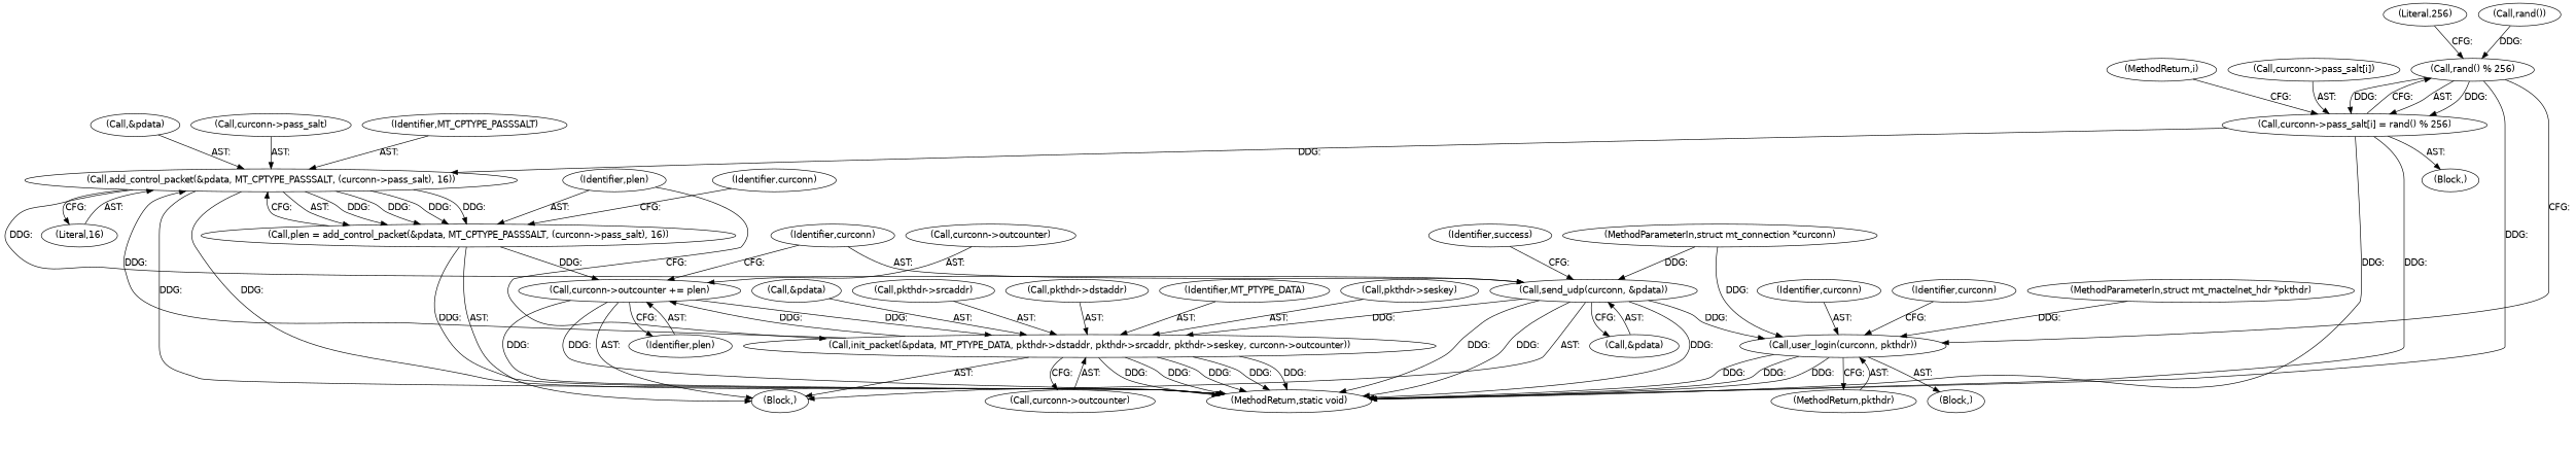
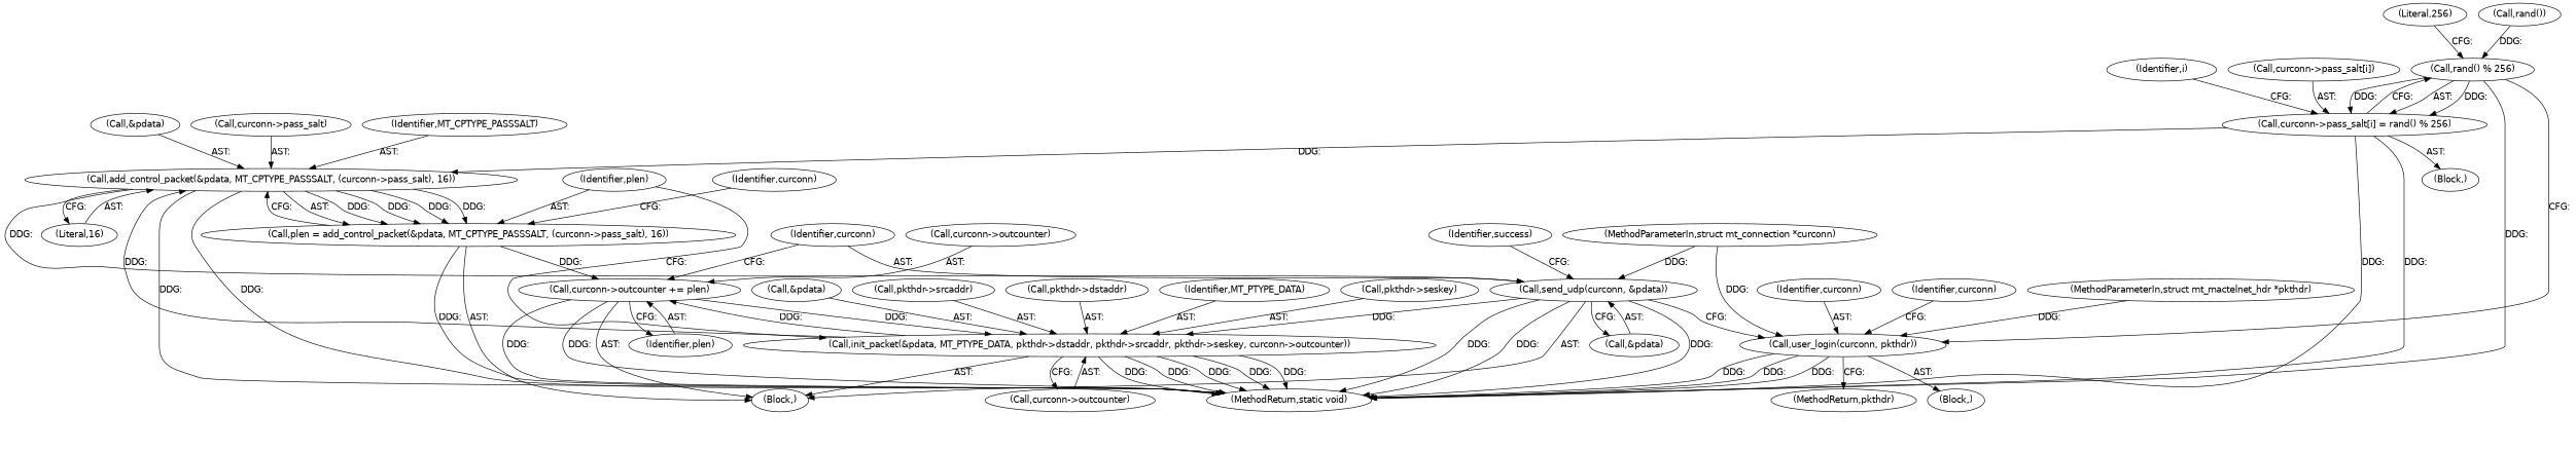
  digraph {
    fontname="DejaVu Sans"
    node [fontname="DejaVu Sans"]
    edge [fontname="DejaVu Sans"]
    n1 [label="(Call,rand() % 256)"]
    n2 [label="(Call,curconn->pass_salt[i] = rand() % 256)"]
    n3 [label="(MethodReturn,static void)"]
    n4 [label="(Call,user_login(curconn, pkthdr))"]
    n5 [label="(Call,add_control_packet(&pdata, MT_CPTYPE_PASSSALT, (curconn->pass_salt), 16))"]
    n6 [label="(Block,)"]
    n7 [label="(Literal,256)"]
    n8 [label="(Call,plen = add_control_packet(&pdata, MT_CPTYPE_PASSSALT, (curconn->pass_salt), 16))"]
    n9 [label="(Call,send_udp(curconn, &pdata))"]
    n10 [label="(Literal,16)"]
    n11 [label="(Call,curconn->outcounter += plen)"]
    n12 [label="(Block,)"]
    n13 [label="(Call,init_packet(&pdata, MT_PTYPE_DATA, pkthdr->dstaddr, pkthdr->srcaddr, pkthdr->seskey, curconn->outcounter))"]
    n14 [label="(Call,&pdata)"]
    n15 [label="(Identifier,plen)"]
    n16 [label="(Call,curconn->outcounter)"]
    n17 [label="(Block,)"]
    n18 [label="(MethodReturn,pkthdr)"]
    n19 [label="(Identifier,curconn)"]
    n20 [label="(Identifier,curconn)"]
    n21 [label="(Call,rand())"]
    n22 [label="(Call,&pdata)"]
    n23 [label="(Identifier,curconn)"]
    n24 [label="(Call,&pdata)"]
    n25 [label="(Call,curconn->pass_salt)"]
    n26 [label="(Identifier,curconn)"]
-   n27 [label="(MethodReturn,i)"]
+   n27 [label="(Identifier,i)"]
    n28 [label="(Call,curconn->pass_salt[i])"]
    n29 [label="(Call,pkthdr->srcaddr)"]
    n30 [label="(Identifier,success)"]
    n31 [label="(Call,pkthdr->dstaddr)"]
    n32 [label="(Identifier,MT_PTYPE_DATA)"]
    n33 [label="(MethodParameterIn,struct mt_connection *curconn)"]
    n34 [label="(Identifier,MT_CPTYPE_PASSSALT)"]
    n35 [label="(Call,curconn->outcounter)"]
    n36 [label="(Call,pkthdr->seskey)"]
    n37 [label="(MethodParameterIn,struct mt_mactelnet_hdr *pkthdr)"]
    n38 [label="(Identifier,plen)"]
    n1 -> n2 [label="AST: "]
    n1 -> n2 [label="DDG: "]
    n1 -> n2 [label="DDG: "]
    n1 -> n3 [label="DDG: "]
    n1 -> n4 [label="CFG: "]
    n2 -> n1 [label="CFG: "]
    n2 -> n3 [label="DDG: "]
    n2 -> n3 [label="DDG: "]
    n2 -> n5 [label="DDG: "]
    n2 -> n6 [label="AST: "]
    n4 -> n3 [label="DDG: "]
    n4 -> n3 [label="DDG: "]
    n4 -> n3 [label="DDG: "]
    n4 -> n17 [label="AST: "]
    n4 -> n18 [label="CFG: "]
    n5 -> n3 [label="DDG: "]
    n5 -> n3 [label="DDG: "]
    n5 -> n8 [label="AST: "]
    n5 -> n8 [label="DDG: "]
    n5 -> n8 [label="DDG: "]
    n5 -> n8 [label="DDG: "]
    n5 -> n8 [label="DDG: "]
    n5 -> n9 [label="DDG: "]
    n5 -> n10 [label="CFG: "]
    n7 -> n1 [label="CFG: "]
    n8 -> n3 [label="DDG: "]
    n8 -> n5 [label="CFG: "]
    n8 -> n11 [label="DDG: "]
    n8 -> n12 [label="AST: "]
    n9 -> n3 [label="DDG: "]
    n9 -> n3 [label="DDG: "]
    n9 -> n3 [label="DDG: "]
-   n9 -> n4 [label="DDG: "]
+   n9 -> n4 [label="CFG: "]
    n9 -> n12 [label="AST: "]
    n9 -> n13 [label="DDG: "]
    n9 -> n14 [label="CFG: "]
    n10 -> n5 [label="AST: "]
    n11 -> n3 [label="DDG: "]
    n11 -> n3 [label="DDG: "]
    n11 -> n12 [label="AST: "]
    n11 -> n13 [label="DDG: "]
    n11 -> n15 [label="CFG: "]
    n13 -> n3 [label="DDG: "]
    n13 -> n3 [label="DDG: "]
    n13 -> n3 [label="DDG: "]
    n13 -> n3 [label="DDG: "]
    n13 -> n3 [label="DDG: "]
    n13 -> n5 [label="DDG: "]
    n13 -> n11 [label="DDG: "]
    n13 -> n12 [label="AST: "]
    n13 -> n16 [label="CFG: "]
    n14 -> n9 [label="AST: "]
    n15 -> n11 [label="AST: "]
    n16 -> n13 [label="AST: "]
-   n18 -> n4 [label="AST: "]
    n19 -> n8 [label="CFG: "]
    n20 -> n9 [label="AST: "]
    n20 -> n11 [label="CFG: "]
    n21 -> n1 [label="DDG: "]
    n22 -> n13 [label="AST: "]
    n23 -> n4 [label="AST: "]
    n24 -> n5 [label="AST: "]
    n25 -> n5 [label="AST: "]
    n26 -> n4 [label="CFG: "]
    n27 -> n2 [label="CFG: "]
    n28 -> n2 [label="AST: "]
    n29 -> n13 [label="AST: "]
    n30 -> n9 [label="CFG: "]
    n31 -> n13 [label="AST: "]
    n32 -> n13 [label="AST: "]
    n33 -> n4 [label="DDG: "]
    n33 -> n9 [label="DDG: "]
    n34 -> n5 [label="AST: "]
    n35 -> n11 [label="AST: "]
    n36 -> n13 [label="AST: "]
    n37 -> n4 [label="DDG: "]
    n38 -> n8 [label="AST: "]
    n38 -> n13 [label="CFG: "]
  }
